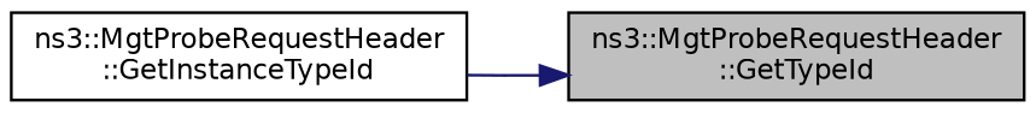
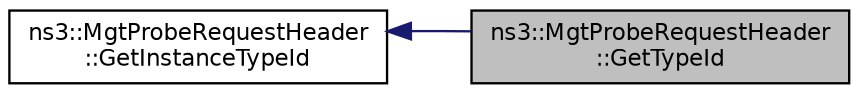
  digraph {
    rankdir=RL
    node [color=black fontname=Helvetica fontsize=10 shape=record style=filled]
    n1 [fillcolor=grey75 fontcolor=black height=0.2 label="ns3::MgtProbeRequestHeader\l::GetTypeId" width=0.4]
    n2 [fillcolor=white height=0.2 label="ns3::MgtProbeRequestHeader\l::GetInstanceTypeId" width=0.4]
-   n1 -> n2 [color=midnightblue dir=back fontname=Helvetica fontsize=10 labelfontname=Helvetica labelfontsize=10 style=solid]
+   n2 -> n1 [color=midnightblue dir=back fontname=Helvetica fontsize=10 labelfontname=Helvetica labelfontsize=10 style=solid]
  }
